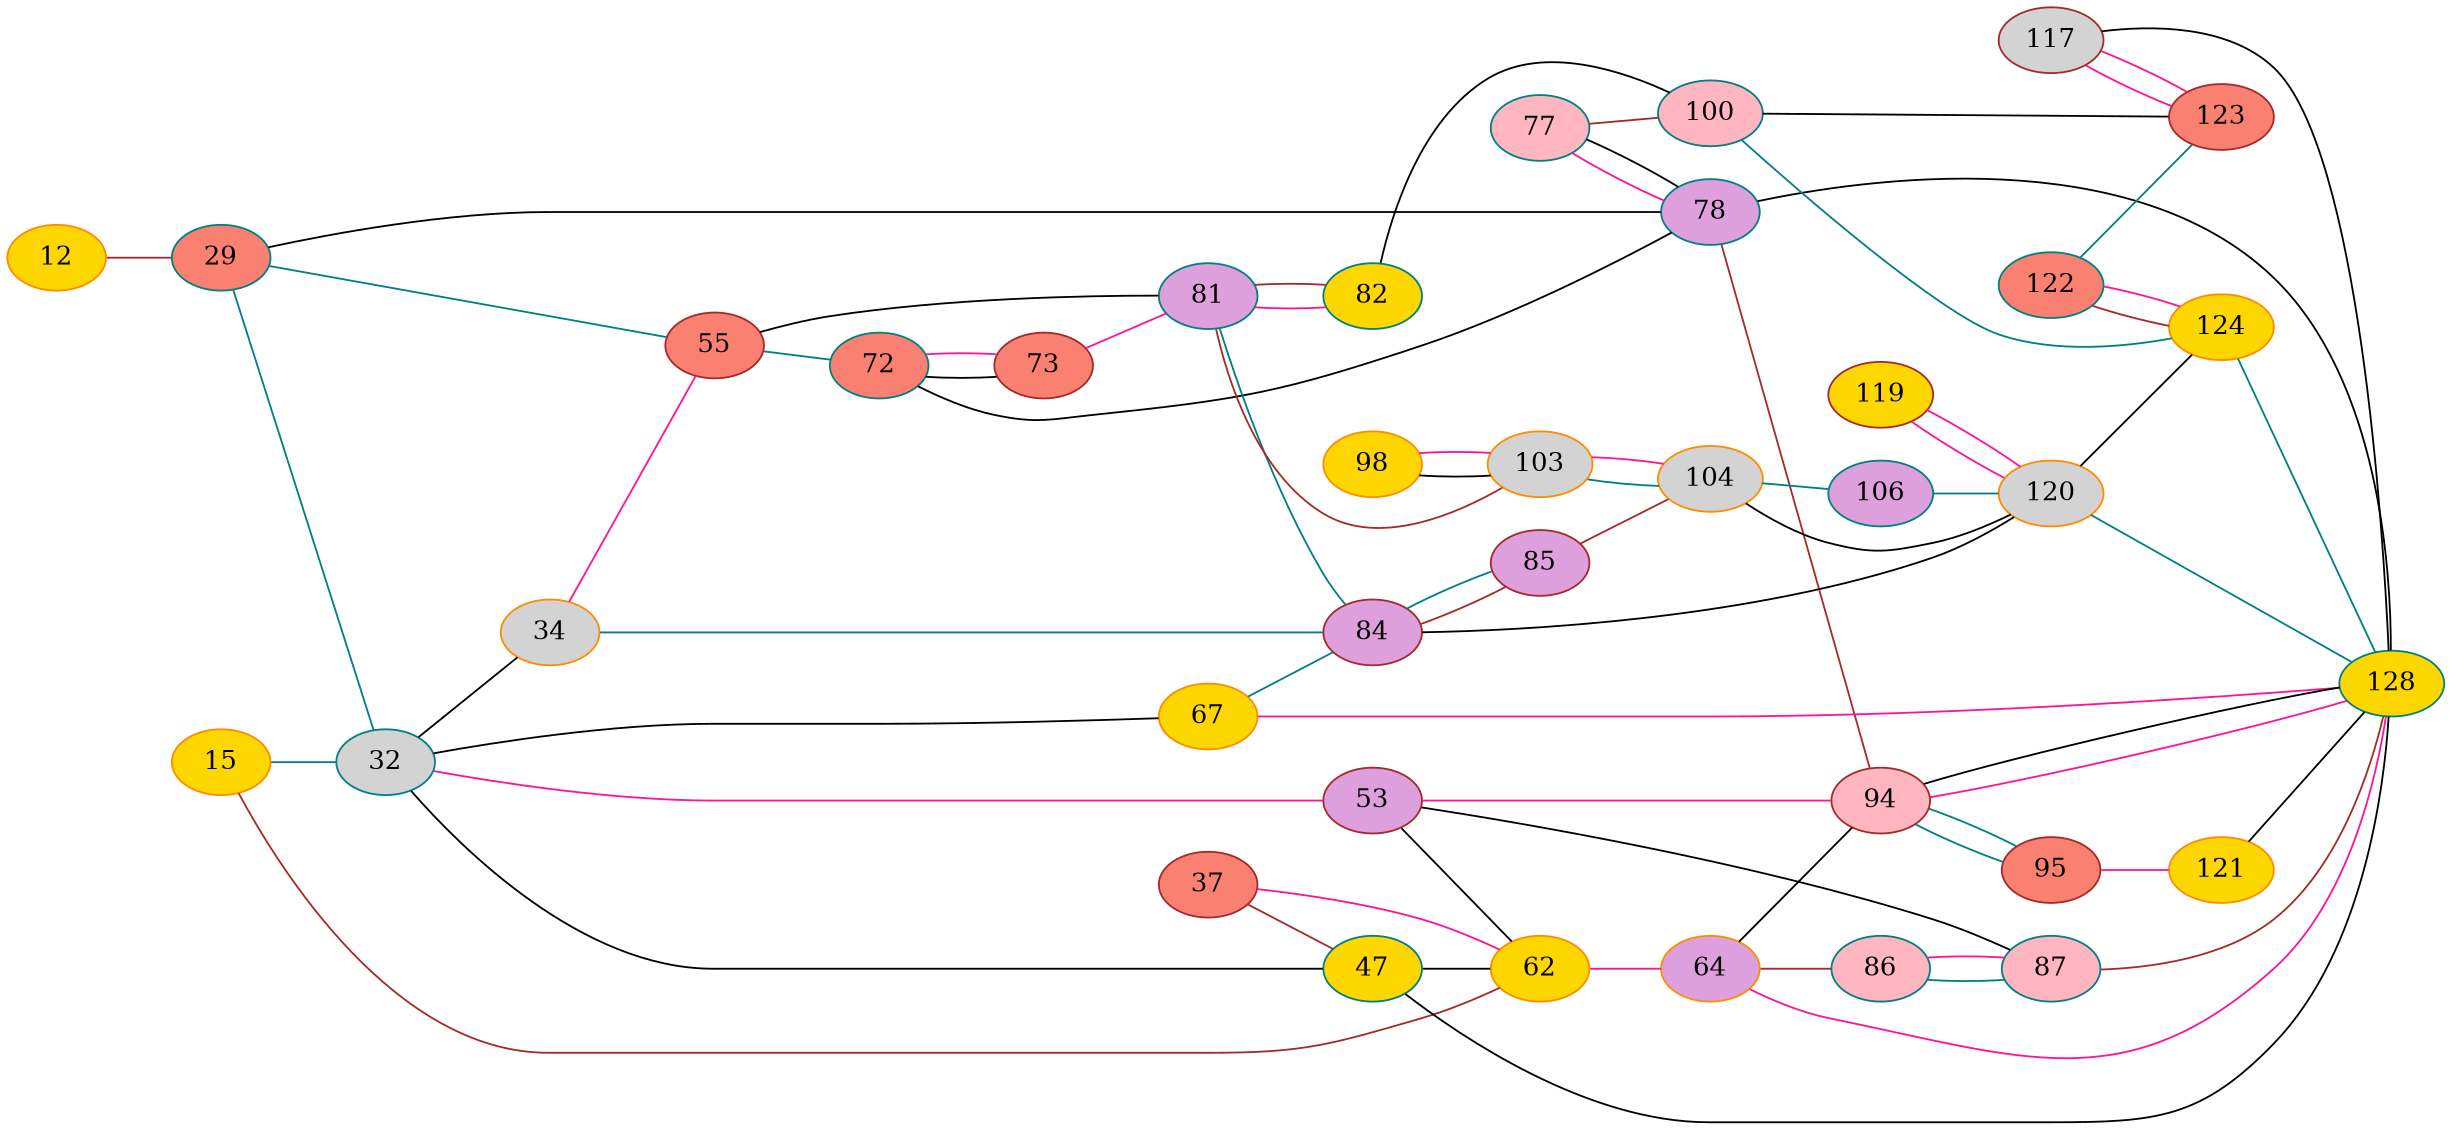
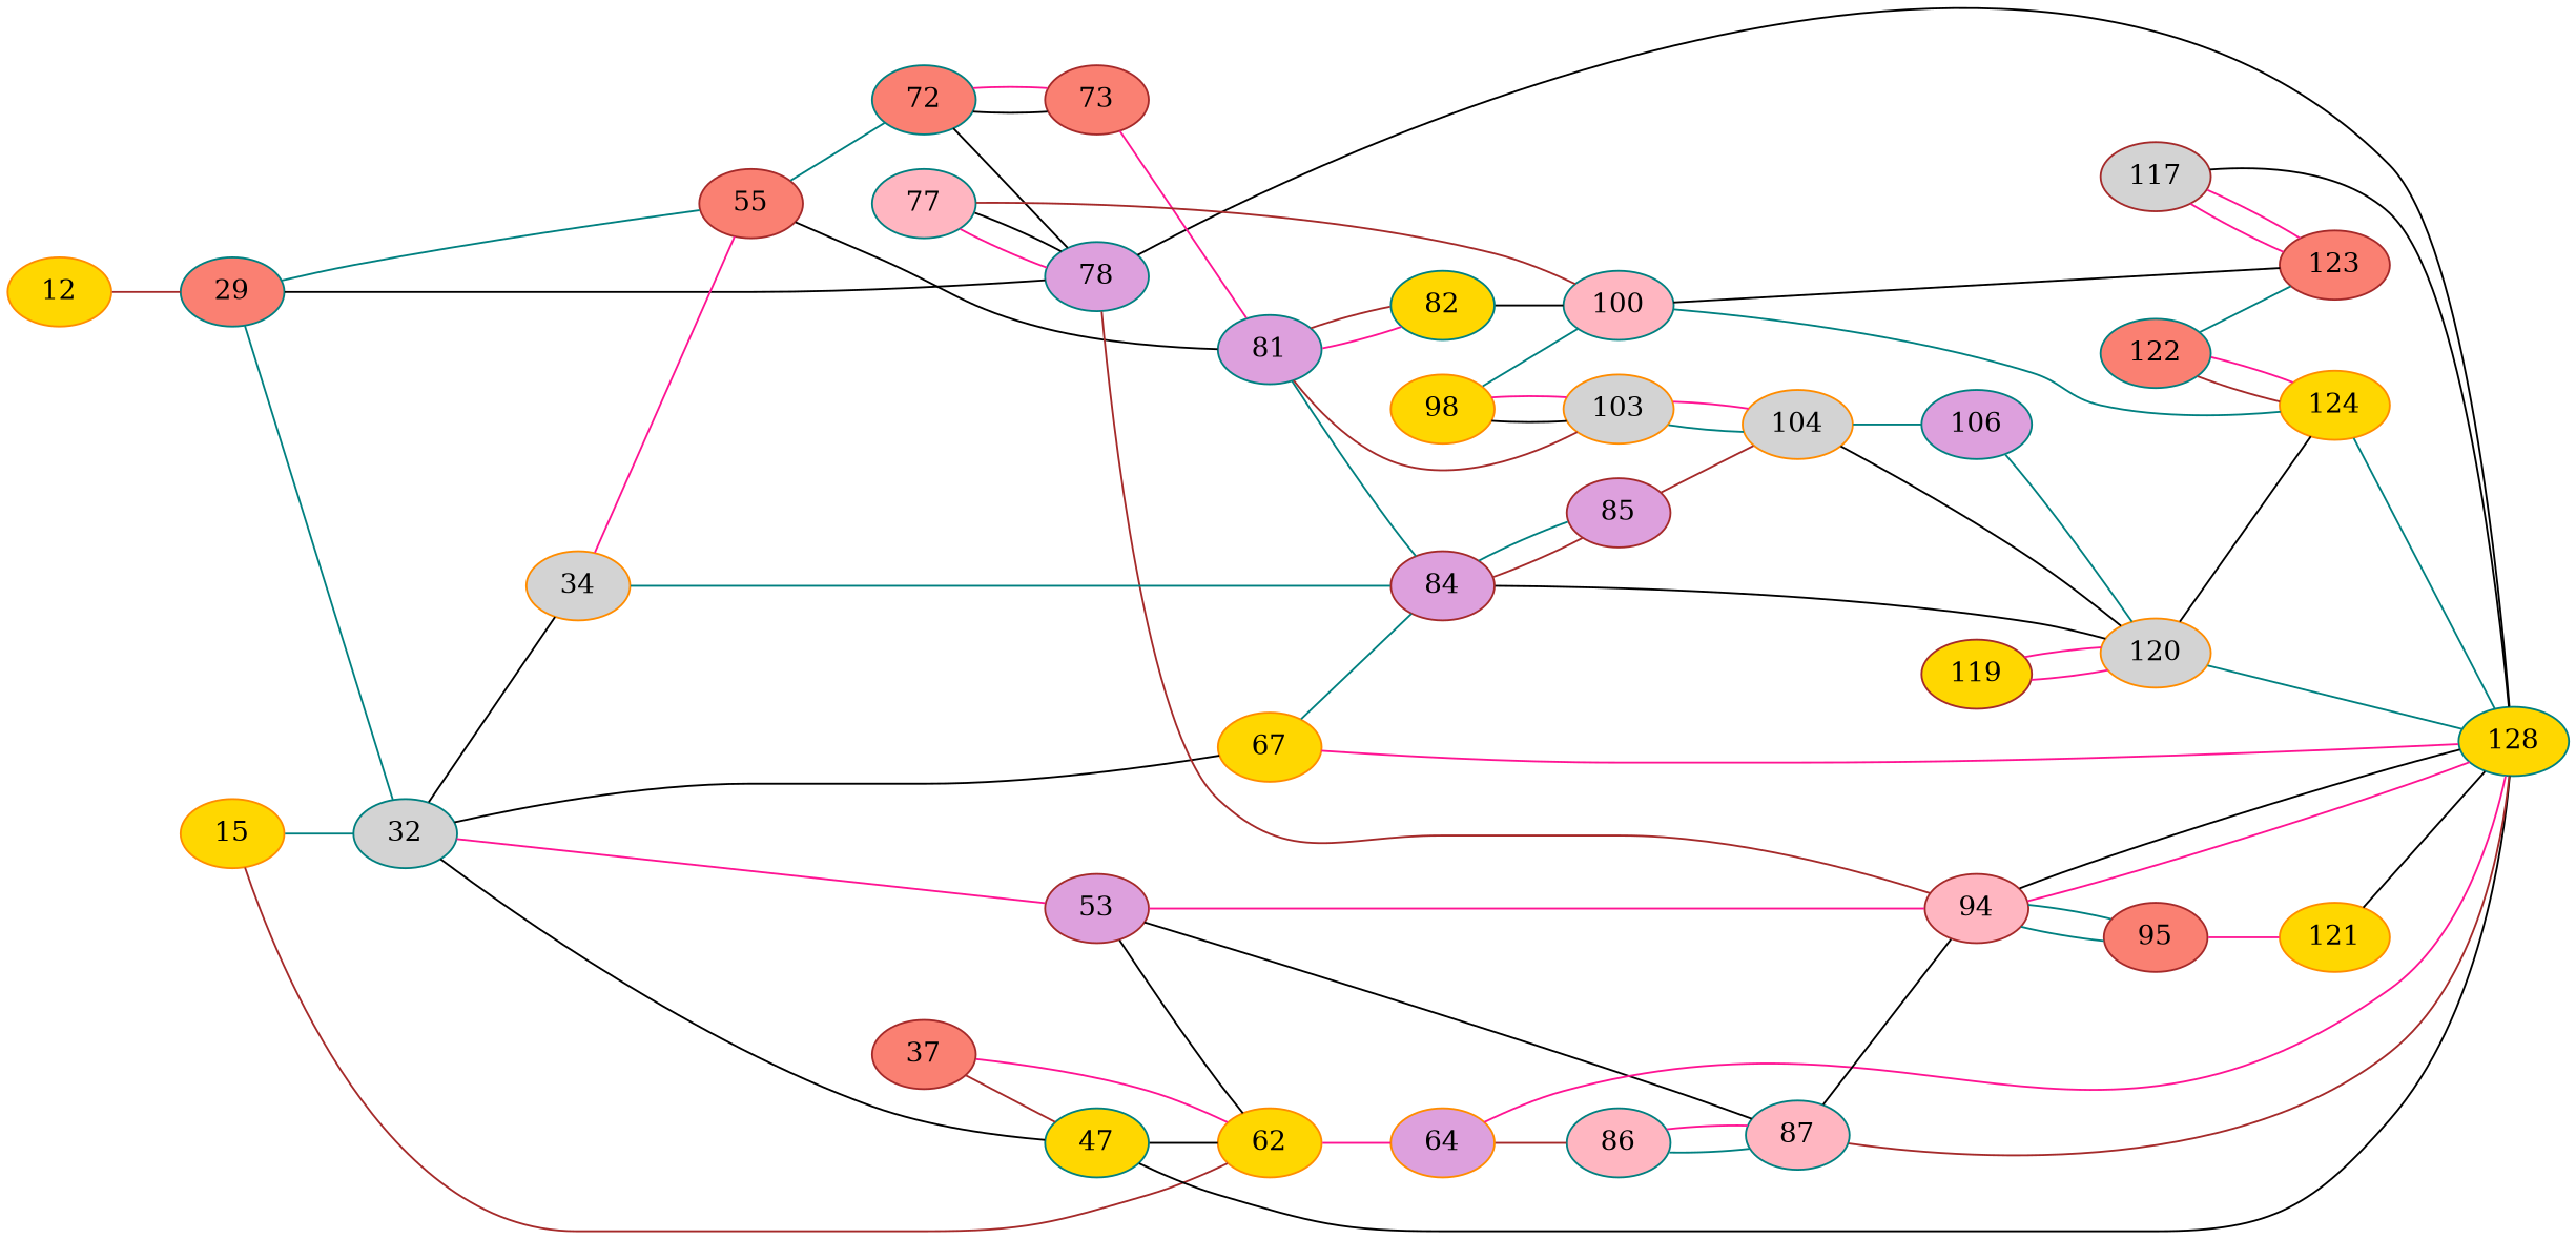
  graph {
    rankdir=LR
    node [color=teal fillcolor=gold style=filled]
    edge [color=black]
    12 [color=darkorange]
    29 [fillcolor=salmon super="+21+23"]
    32 [fillcolor=lightgrey super="+24+25+10"]
    55 [color=brown fillcolor=salmon super="+28"]
    78 [fillcolor=plum super="+6+71"]
    15 [color=darkorange super="+14"]
    62 [color=darkorange super="+51+50"]
    34 [color=darkorange fillcolor=lightgrey super="+33"]
    47 [super="+31+46"]
    53 [color=brown fillcolor=plum super="+45+41+40"]
    67 [color=darkorange super="+49+38"]
    64 [color=darkorange fillcolor=plum super="+63"]
    72 [fillcolor=salmon super="+57+56"]
    81 [fillcolor=plum super="+60+61+74"]
    128 [super="+125+126+118+127+93"]
    94 [color=brown fillcolor=lightpink super="+5+79"]
    84 [color=brown fillcolor=plum super="+68+69+59"]
    87 [fillcolor=lightpink super="+80"]
    85 [color=brown fillcolor=plum]
    120 [color=darkorange fillcolor=lightgrey super="+110+109+115+114"]
    37 [color=brown fillcolor=salmon super="+30"]
    95 [color=brown fillcolor=salmon]
    73 [color=brown fillcolor=salmon]
    82
    103 [color=darkorange fillcolor=lightgrey super="+89+90"]
    86 [fillcolor=lightpink super="+76"]
    77 [fillcolor=lightpink]
    100 [fillcolor=lightpink super="+83+99"]
    123 [color=brown fillcolor=salmon super="+116"]
    124 [color=darkorange super="+111+112"]
    104 [color=darkorange fillcolor=lightgrey super="+97"]
    106 [fillcolor=plum super="+105"]
    121 [color=darkorange]
    98 [color=darkorange]
    117 [color=brown fillcolor=lightgrey]
    119 [color=brown]
    122 [fillcolor=salmon]
    12 -- 29 [color=brown weight=3]
    29 -- 32 [color=teal]
    29 -- 55 [color=teal weight=2]
    29 -- 78 [weight=3]
    32 -- 34
    32 -- 47
    32 -- 53 [color=deeppink]
    32 -- 67
    55 -- 72 [color=teal weight=2]
    55 -- 81
    78 -- 128
    78 -- 94 [color=brown weight=2]
    15 -- 32 [color=teal weight=3]
    15 -- 62 [color=brown]
    62 -- 64 [color=deeppink]
    34 -- 55 [color=deeppink]
    34 -- 84 [color=teal weight=2]
    47 -- 62
    47 -- 128
    53 -- 62
    53 -- 94 [color=deeppink weight=3]
    53 -- 87
    67 -- 128 [color=deeppink weight=2]
    67 -- 84 [color=teal weight=2]
    64 -- 128 [color=deeppink]
    64 -- 86 [color=brown weight=2]
    72 -- 78
    72 -- 73 [weight=2]
    72 -- 73 [color=deeppink]
    81 -- 84 [color=teal]
    81 -- 82 [color=deeppink weight=2]
    81 -- 82 [color=brown]
    81 -- 103 [color=brown]
    94 -- 128 [color=deeppink]
    94 -- 128
    94 -- 95 [color=teal weight=2]
    94 -- 95 [color=teal]
    84 -- 85 [color=brown weight=2]
    84 -- 85 [color=teal]
    84 -- 120
    87 -- 128 [color=brown]
-   64 -- 94
+   87 -- 94
    85 -- 104 [color=brown]
    120 -- 128 [color=teal weight=3]
    120 -- 124
    37 -- 62 [color=deeppink weight=2]
    37 -- 47 [color=brown weight=2]
    95 -- 121 [color=deeppink]
    73 -- 81 [color=deeppink]
    82 -- 100
    103 -- 104 [color=teal weight=2]
    103 -- 104 [color=deeppink]
    86 -- 87 [color=teal weight=2]
    86 -- 87 [color=deeppink]
    77 -- 78 [color=deeppink weight=2]
    77 -- 78
    77 -- 100 [color=brown]
    100 -- 123
    100 -- 124 [color=teal]
    124 -- 128 [color=teal]
    104 -- 120
    104 -- 106 [color=teal]
    106 -- 120 [color=teal weight=3]
    121 -- 128 [weight=2]
    98 -- 103 [weight=2]
    98 -- 103 [color=deeppink]
+   98 -- 100 [color=teal]
    117 -- 128
    117 -- 123 [color=deeppink weight=2]
    117 -- 123 [color=deeppink]
    119 -- 120 [color=deeppink weight=3]
    119 -- 120 [color=deeppink]
    122 -- 123 [color=teal]
    122 -- 124 [color=brown weight=2]
    122 -- 124 [color=deeppink]
  }
